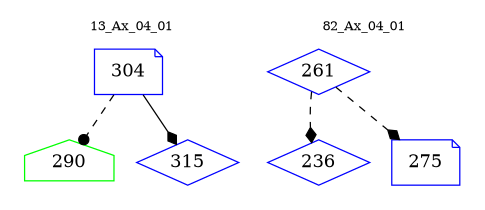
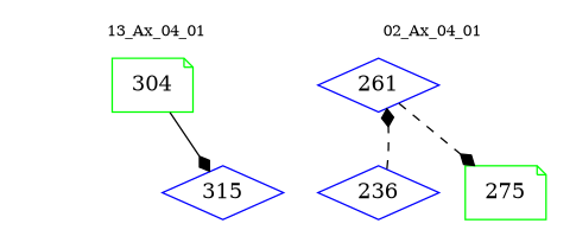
  digraph {
    node [color=blue shape=diamond]
    edge [arrowhead=diamond color=black style=dashed]
-   n1 [label=304 shape=note]
-   n2 [color=green label=290 shape=house]
+   n1 [color=green label=304 shape=note]
    n3 [label=315]
    n4 [label=261]
    n5 [label=236]
-   n6 [label=275 shape=note]
+   n6 [color=green label=275 shape=note]
    subgraph cluster_1 {
      color=white
      fontsize=10
      label="13_Ax_04_01"
      n1
-     n2
      n3
    }
    subgraph cluster_2 {
      color=white
      fontsize=10
-     label="82_Ax_04_01"
+     label="02_Ax_04_01"
      n4
      n5
      n6
    }
-   n1 -> n2 [arrowhead=dot]
    n1 -> n3 [style=solid]
-   n4 -> n5
+   n5 -> n4
    n4 -> n6
  }
